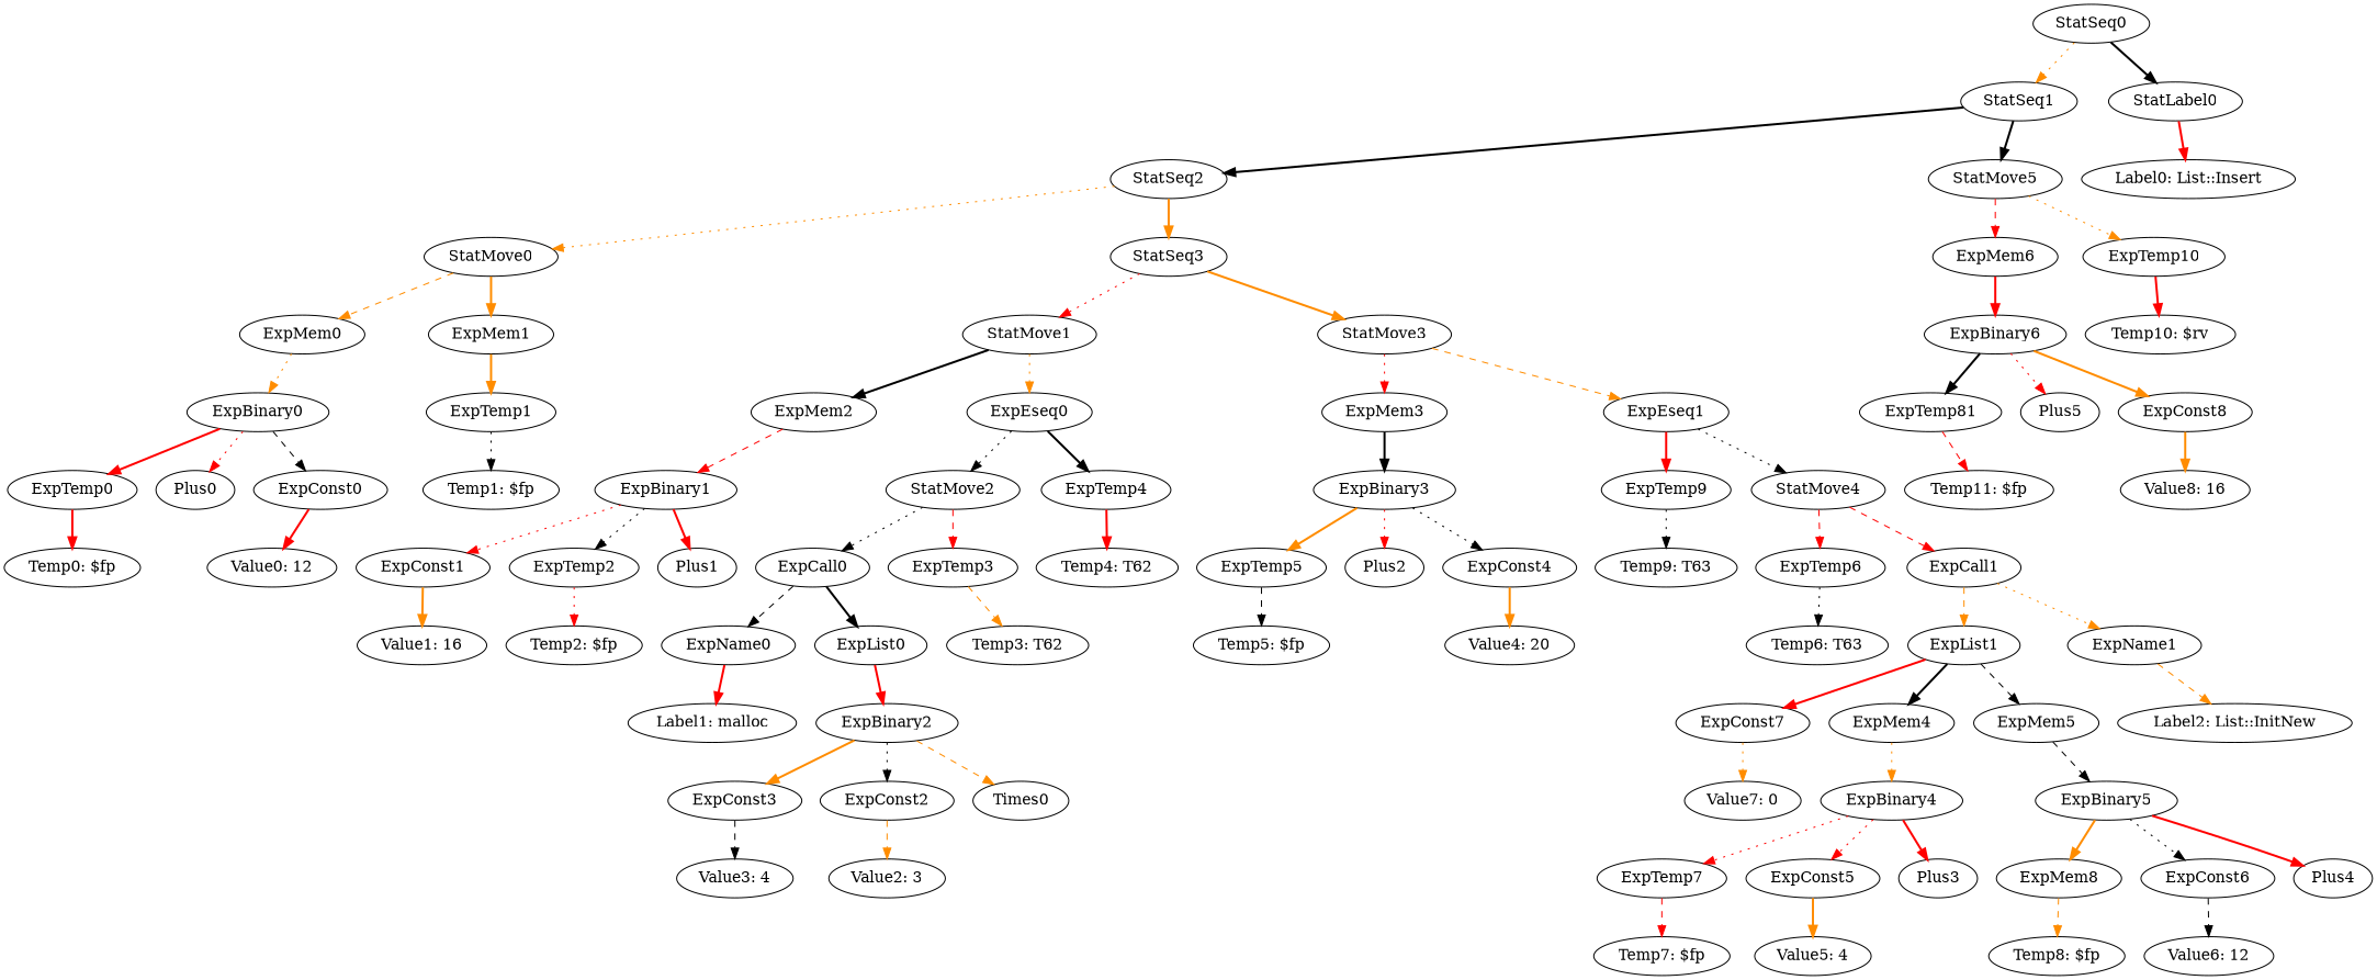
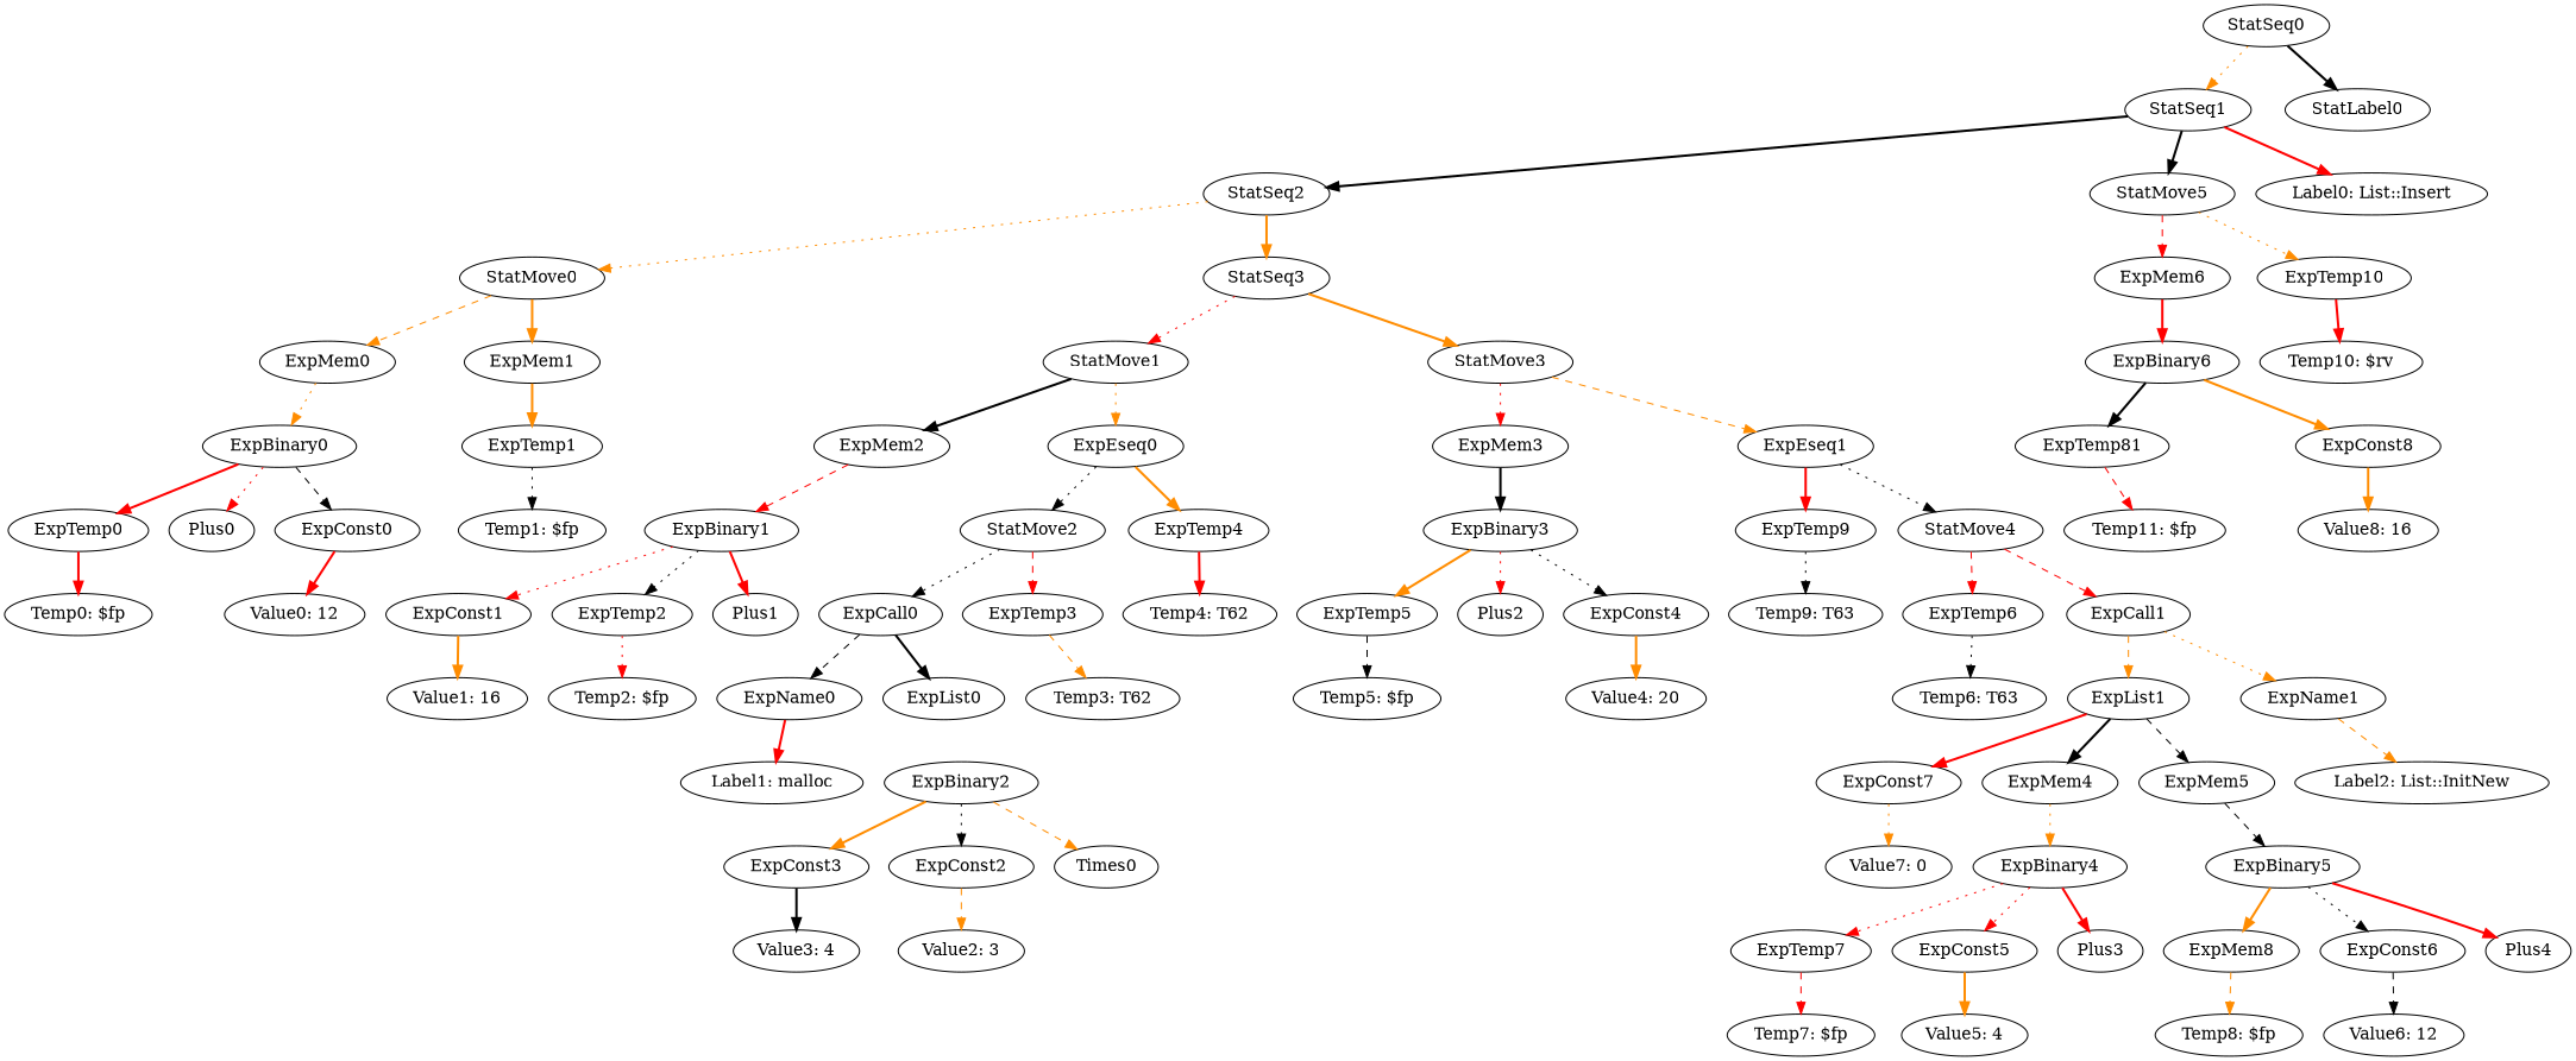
  digraph {
    ordering=out
    edge [color=red style=bold]
    ExpMem6
    ExpBinary6
    n3 [label=ExpTemp81]
-   Plus5
    ExpConst8
    "Temp11: $fp"
    "Value8: 16"
    ExpTemp10
    "Temp10: $rv"
    StatSeq1
    StatSeq2
    StatMove5
    StatMove0
    StatSeq3
    ExpMem0
    ExpMem1
    StatMove1
    StatMove3
    ExpTemp9
    "Temp9: T63"
    ExpConst3
    "Value3: 4"
    ExpConst7
    "Value7: 0"
    ExpCall0
    ExpName0
    ExpList0
    "Label1: malloc"
    ExpBinary2
    ExpConst2
    Times0
    ExpMem2
    ExpBinary1
    ExpConst1
    ExpTemp2
    Plus1
    "Value1: 16"
    "Temp2: $fp"
    ExpEseq0
    StatMove2
    ExpTemp4
    ExpTemp3
    "Temp4: T62"
    n44 [label=ExpMem8]
    "Temp8: $fp"
    "Temp3: T62"
    ExpBinary0
    ExpTemp0
    Plus0
    ExpConst0
    "Temp0: $fp"
    "Value0: 12"
    ExpMem4
    ExpBinary4
    ExpTemp7
    ExpConst5
    Plus3
    "Temp7: $fp"
    "Value5: 4"
    ExpTemp1
    "Temp1: $fp"
    StatSeq0
    StatLabel0
    "Label0: List::Insert"
    ExpTemp5
    "Temp5: $fp"
    "Value2: 3"
    ExpMem5
    ExpBinary5
    ExpConst6
    Plus4
    "Value6: 12"
    StatMove4
    ExpTemp6
    ExpCall1
    "Temp6: T63"
    ExpList1
    ExpName1
    "Label2: List::InitNew"
    ExpMem3
    ExpEseq1
    ExpBinary3
    Plus2
    ExpConst4
    "Value4: 20"
    ExpMem6 -> ExpBinary6
    ExpBinary6 -> n3 [color=black]
-   ExpBinary6 -> Plus5 [style=dotted]
    ExpBinary6 -> ExpConst8 [color=darkorange]
    n3 -> "Temp11: $fp" [style=dashed]
    ExpConst8 -> "Value8: 16" [color=darkorange]
    ExpTemp10 -> "Temp10: $rv"
    StatSeq1 -> StatSeq2 [color=black]
    StatSeq1 -> StatMove5 [color=black]
    StatSeq2 -> StatMove0 [color=darkorange style=dotted]
    StatSeq2 -> StatSeq3 [color=darkorange]
    StatMove5 -> ExpMem6 [style=dashed]
    StatMove5 -> ExpTemp10 [color=darkorange style=dotted]
    StatMove0 -> ExpMem0 [color=darkorange style=dashed]
    StatMove0 -> ExpMem1 [color=darkorange]
    StatSeq3 -> StatMove1 [style=dotted]
    StatSeq3 -> StatMove3 [color=darkorange]
    ExpMem0 -> ExpBinary0 [color=darkorange style=dotted]
    ExpMem1 -> ExpTemp1 [color=darkorange]
    StatMove1 -> ExpMem2 [color=black]
    StatMove1 -> ExpEseq0 [color=darkorange style=dotted]
    StatMove3 -> ExpMem3 [style=dotted]
    StatMove3 -> ExpEseq1 [color=darkorange style=dashed]
    ExpTemp9 -> "Temp9: T63" [color=black style=dotted]
-   ExpConst3 -> "Value3: 4" [color=black style=dashed]
+   ExpConst3 -> "Value3: 4" [color=black]
    ExpConst7 -> "Value7: 0" [color=darkorange style=dotted]
    ExpCall0 -> ExpName0 [color=black style=dashed]
    ExpCall0 -> ExpList0 [color=black]
    ExpName0 -> "Label1: malloc"
-   ExpList0 -> ExpBinary2
    ExpBinary2 -> ExpConst3 [color=darkorange]
    ExpBinary2 -> ExpConst2 [color=black style=dotted]
    ExpBinary2 -> Times0 [color=darkorange style=dashed]
    ExpConst2 -> "Value2: 3" [color=darkorange style=dashed]
    ExpMem2 -> ExpBinary1 [style=dashed]
    ExpBinary1 -> ExpConst1 [style=dotted]
    ExpBinary1 -> ExpTemp2 [color=black style=dotted]
    ExpBinary1 -> Plus1
    ExpConst1 -> "Value1: 16" [color=darkorange]
    ExpTemp2 -> "Temp2: $fp" [style=dotted]
    ExpEseq0 -> StatMove2 [color=black style=dotted]
-   ExpEseq0 -> ExpTemp4 [color=black]
+   ExpEseq0 -> ExpTemp4 [color=darkorange]
    StatMove2 -> ExpCall0 [color=black style=dotted]
    StatMove2 -> ExpTemp3 [style=dashed]
    ExpTemp4 -> "Temp4: T62"
    ExpTemp3 -> "Temp3: T62" [color=darkorange style=dashed]
    n44 -> "Temp8: $fp" [color=darkorange style=dashed]
    ExpBinary0 -> ExpTemp0
    ExpBinary0 -> Plus0 [style=dotted]
    ExpBinary0 -> ExpConst0 [color=black style=dashed]
    ExpTemp0 -> "Temp0: $fp"
    ExpConst0 -> "Value0: 12"
    ExpMem4 -> ExpBinary4 [color=darkorange style=dotted]
    ExpBinary4 -> ExpTemp7 [style=dotted]
    ExpBinary4 -> ExpConst5 [style=dotted]
    ExpBinary4 -> Plus3
    ExpTemp7 -> "Temp7: $fp" [style=dashed]
    ExpConst5 -> "Value5: 4" [color=darkorange]
    ExpTemp1 -> "Temp1: $fp" [color=black style=dotted]
    StatSeq0 -> StatSeq1 [color=darkorange style=dotted]
    StatSeq0 -> StatLabel0 [color=black]
-   StatLabel0 -> "Label0: List::Insert"
+   StatSeq1 -> "Label0: List::Insert"
    ExpTemp5 -> "Temp5: $fp" [color=black style=dashed]
    ExpMem5 -> ExpBinary5 [color=black style=dashed]
    ExpBinary5 -> n44 [color=darkorange]
    ExpBinary5 -> ExpConst6 [color=black style=dotted]
    ExpBinary5 -> Plus4
    ExpConst6 -> "Value6: 12" [color=black style=dashed]
    StatMove4 -> ExpTemp6 [style=dashed]
    StatMove4 -> ExpCall1 [style=dashed]
    ExpTemp6 -> "Temp6: T63" [color=black style=dotted]
    ExpCall1 -> ExpList1 [color=darkorange style=dashed]
    ExpCall1 -> ExpName1 [color=darkorange style=dotted]
    ExpList1 -> ExpConst7
    ExpList1 -> ExpMem4 [color=black]
    ExpList1 -> ExpMem5 [color=black style=dashed]
    ExpName1 -> "Label2: List::InitNew" [color=darkorange style=dashed]
    ExpMem3 -> ExpBinary3 [color=black]
    ExpEseq1 -> ExpTemp9
    ExpEseq1 -> StatMove4 [color=black style=dotted]
    ExpBinary3 -> ExpTemp5 [color=darkorange]
    ExpBinary3 -> Plus2 [style=dotted]
    ExpBinary3 -> ExpConst4 [color=black style=dotted]
    ExpConst4 -> "Value4: 20" [color=darkorange]
  }
